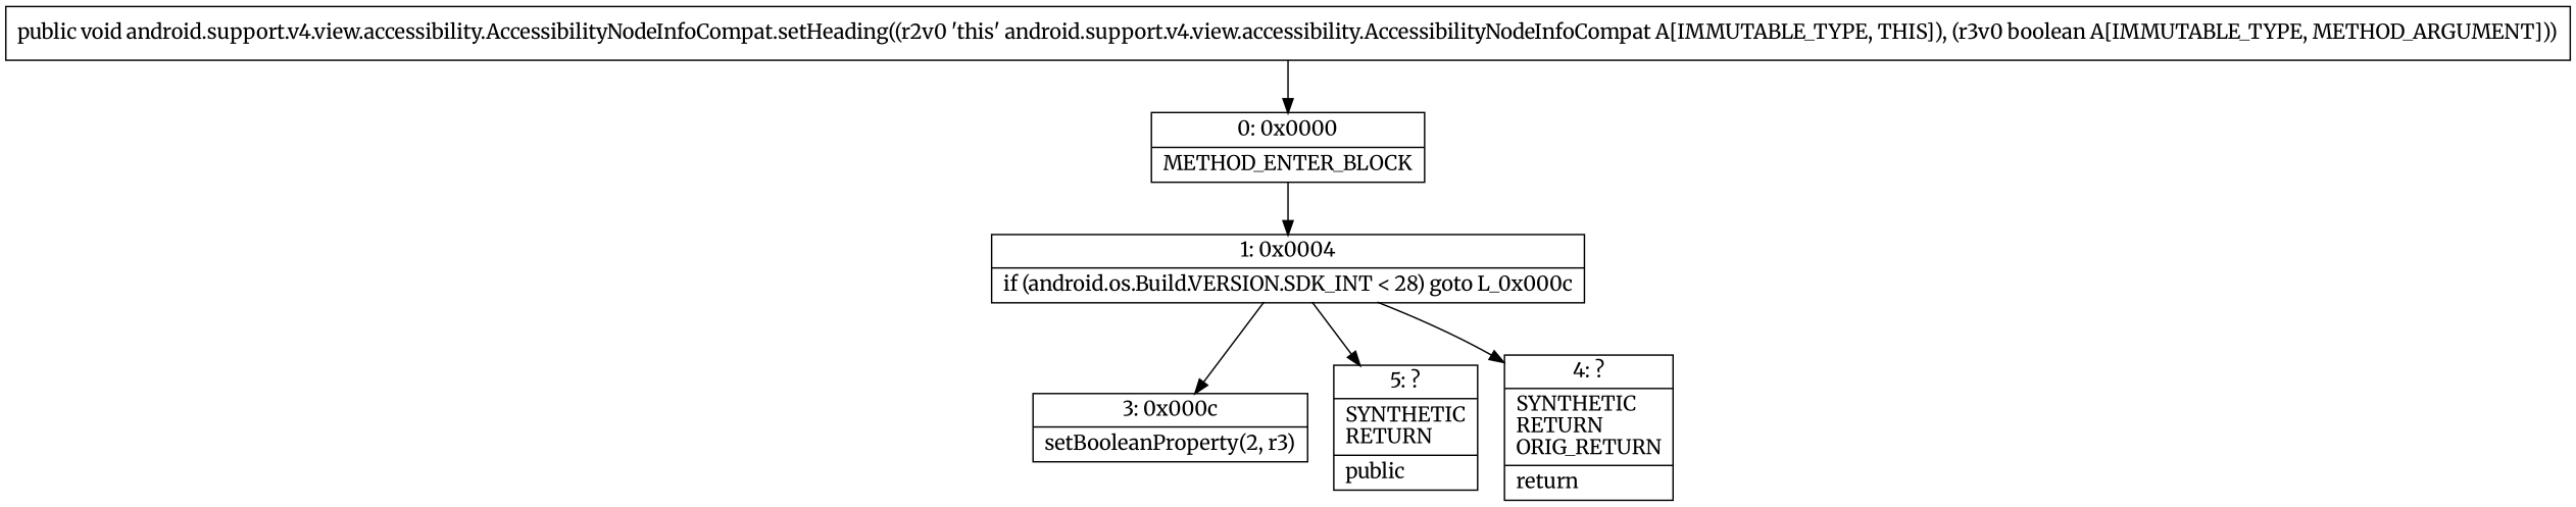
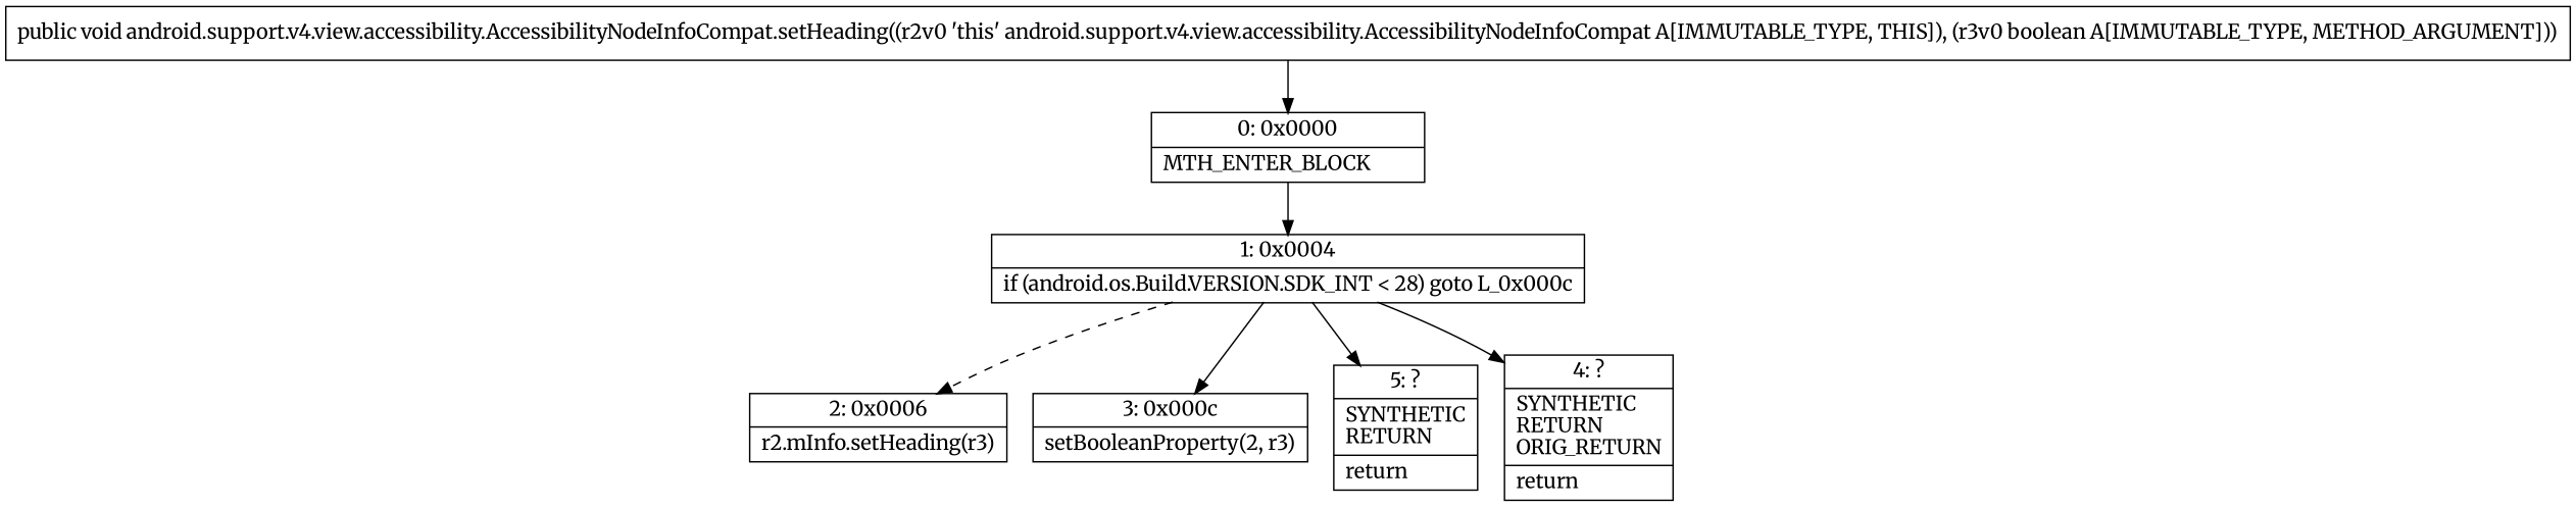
  digraph {
    fontname=Merriweather
    node [fontname=Merriweather shape=record]
    edge [fontname=Merriweather]
-   n1 [label="{0\:\ 0x0000|METHOD_ENTER_BLOCK\l}"]
+   n1 [label="{0\:\ 0x0000|MTH_ENTER_BLOCK\l}"]
    n2 [label="{1\:\ 0x0004|if (android.os.Build.VERSION.SDK_INT \< 28) goto L_0x000c\l}"]
+   n3 [label="{2\:\ 0x0006|r2.mInfo.setHeading(r3)\l}"]
    n4 [label="{3\:\ 0x000c|setBooleanProperty(2, r3)\l}"]
-   n5 [label="{5\:\ ?|SYNTHETIC\lRETURN\l|public\l}"]
+   n5 [label="{5\:\ ?|SYNTHETIC\lRETURN\l|return\l}"]
    n6 [label="{4\:\ ?|SYNTHETIC\lRETURN\lORIG_RETURN\l|return\l}"]
    n7 [label="{public void android.support.v4.view.accessibility.AccessibilityNodeInfoCompat.setHeading((r2v0 'this' android.support.v4.view.accessibility.AccessibilityNodeInfoCompat A[IMMUTABLE_TYPE, THIS]), (r3v0 boolean A[IMMUTABLE_TYPE, METHOD_ARGUMENT])) }"]
    n1 -> n2
+   n2 -> n3 [style=dashed]
    n2 -> n4
    n2 -> n5
    n2 -> n6
    n7 -> n1
  }
